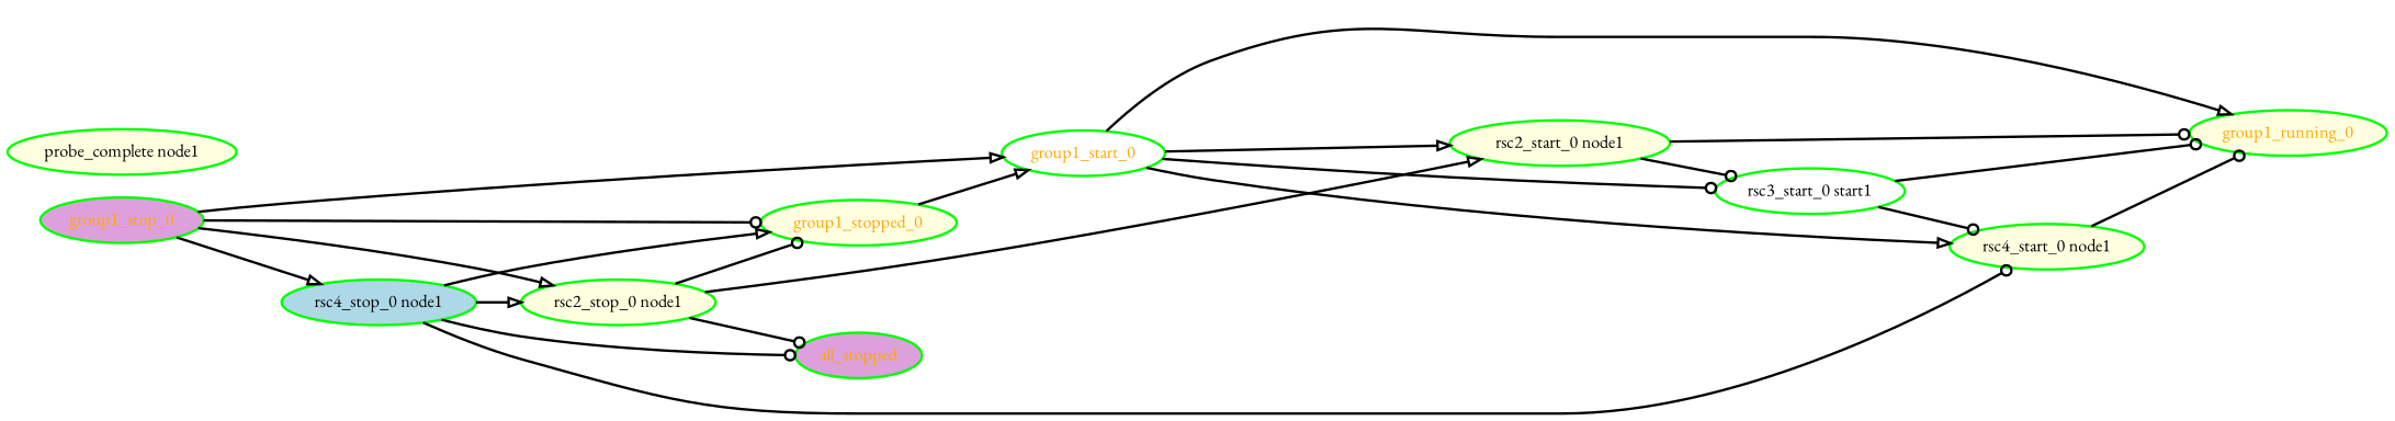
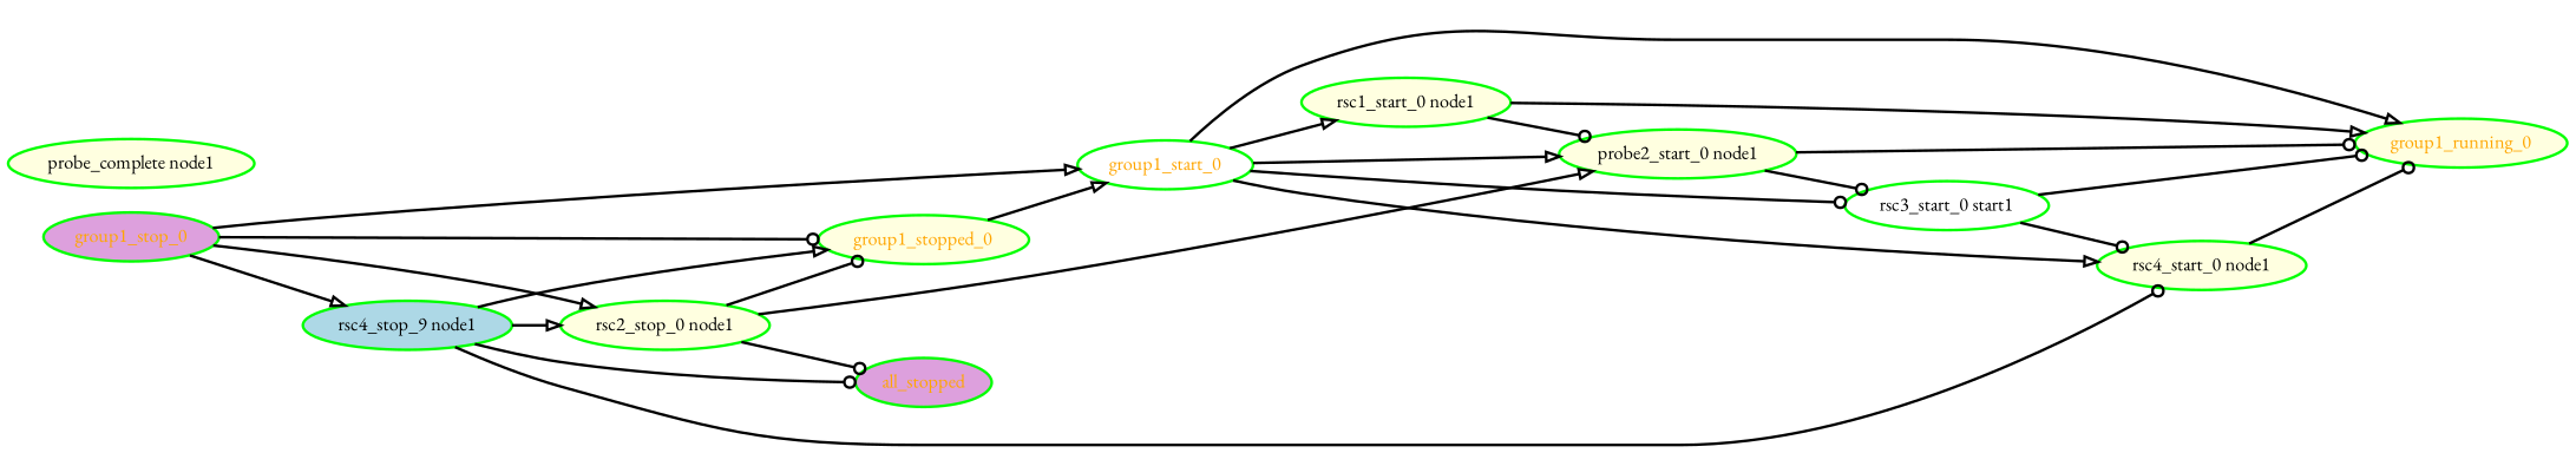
  digraph {
    fontname="EB Garamond"
    rankdir=LR
    node [color=green fillcolor=lightyellow fontcolor=black fontname="EB Garamond" style="bold,filled"]
    edge [arrowhead=onormal fontname="EB Garamond" style=bold]
    all_stopped [fillcolor=plum fontcolor=orange]
    group1_running_0 [fontcolor=orange]
    group1_start_0 [fillcolor=white fontcolor=orange]
-   "rsc2_start_0 node1"
+   "rsc1_start_0 node1"
+   "rsc2_start_0 node1" [label="probe2_start_0 node1"]
    n6 [fillcolor=white label="rsc3_start_0 start1"]
    "rsc4_start_0 node1"
    group1_stop_0 [fillcolor=plum fontcolor=orange]
    group1_stopped_0 [fontcolor=orange]
    "rsc2_stop_0 node1"
-   "rsc4_stop_0 node1" [fillcolor=lightblue]
+   "rsc4_stop_0 node1" [fillcolor=lightblue label="rsc4_stop_9 node1"]
    "probe_complete node1"
    group1_start_0 -> group1_running_0
+   group1_start_0 -> "rsc1_start_0 node1"
    group1_start_0 -> "rsc2_start_0 node1"
    group1_start_0 -> n6 [arrowhead=odot]
    group1_start_0 -> "rsc4_start_0 node1"
+   "rsc1_start_0 node1" -> group1_running_0
+   "rsc1_start_0 node1" -> "rsc2_start_0 node1" [arrowhead=odot]
    "rsc2_start_0 node1" -> group1_running_0 [arrowhead=odot]
    "rsc2_start_0 node1" -> n6 [arrowhead=odot]
    n6 -> group1_running_0 [arrowhead=odot]
    n6 -> "rsc4_start_0 node1" [arrowhead=odot]
    "rsc4_start_0 node1" -> group1_running_0 [arrowhead=odot]
    group1_stop_0 -> group1_start_0
    group1_stop_0 -> group1_stopped_0 [arrowhead=odot]
    group1_stop_0 -> "rsc2_stop_0 node1"
    group1_stop_0 -> "rsc4_stop_0 node1"
    group1_stopped_0 -> group1_start_0
    "rsc2_stop_0 node1" -> all_stopped [arrowhead=odot]
    "rsc2_stop_0 node1" -> "rsc2_start_0 node1"
    "rsc2_stop_0 node1" -> group1_stopped_0 [arrowhead=odot]
    "rsc4_stop_0 node1" -> all_stopped [arrowhead=odot]
    "rsc4_stop_0 node1" -> "rsc4_start_0 node1" [arrowhead=odot]
    "rsc4_stop_0 node1" -> group1_stopped_0
    "rsc4_stop_0 node1" -> "rsc2_stop_0 node1"
  }
